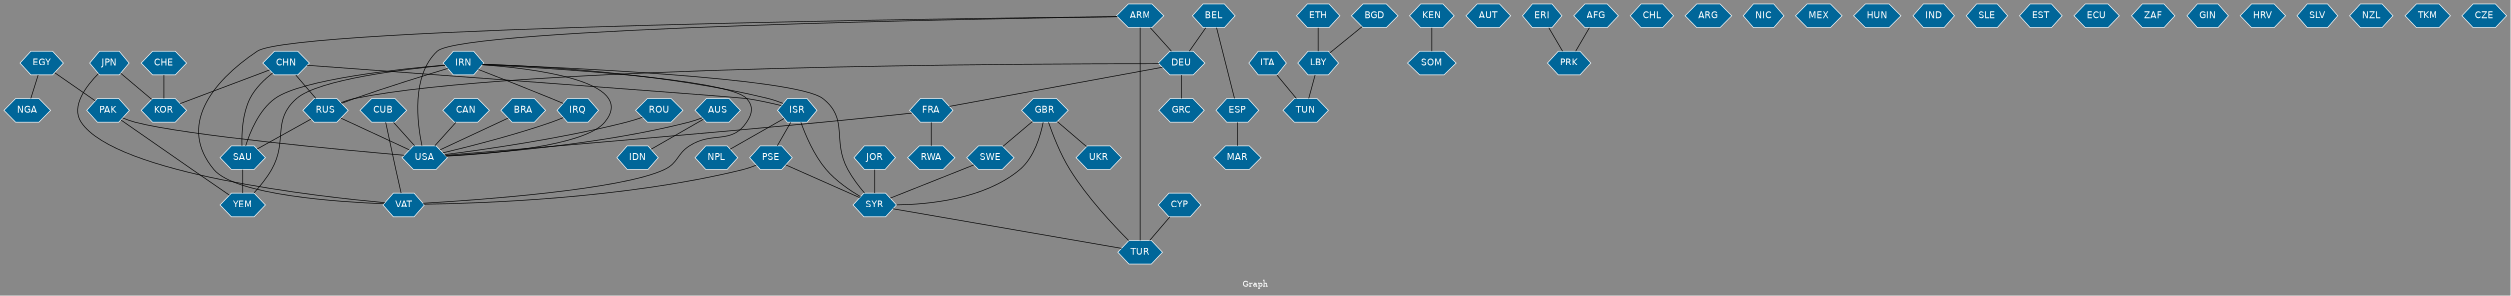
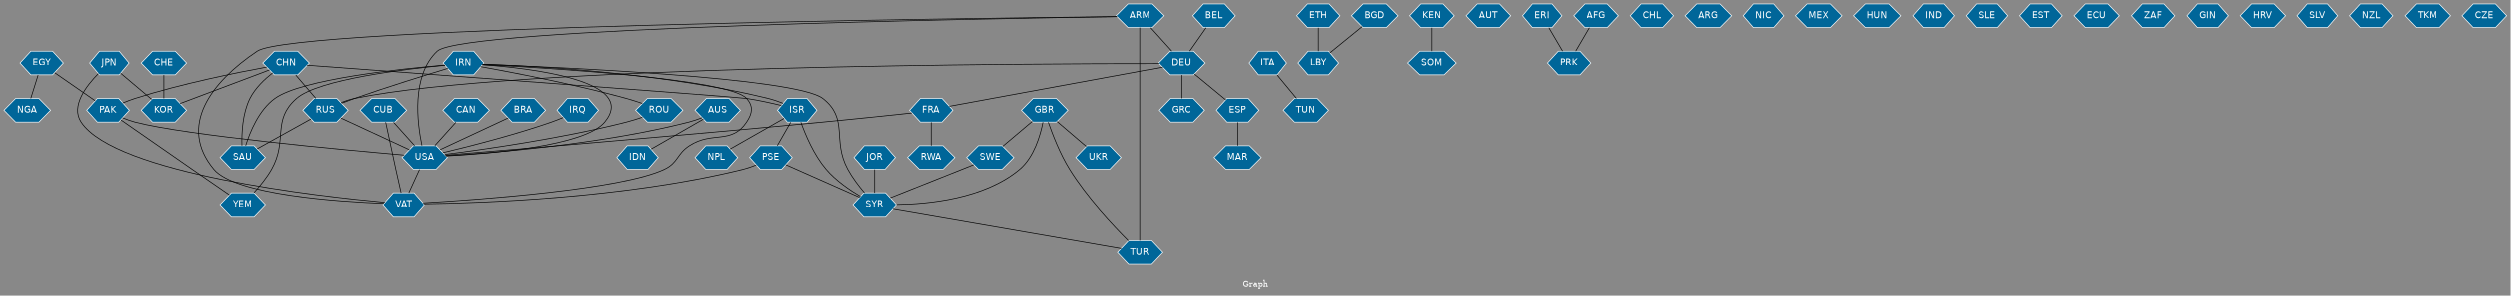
  graph {
    bgcolor="#888888"
    fontcolor=white
    fontsize=12
    label="Graph"
    node [color=white fillcolor="#006699" fontcolor=white fontname=Helvetica shape=hexagon style=filled]
    edge [arrowhead=open color=black fontcolor=white fontname=Courier fontsize=12 weight=1]
    n1 [label=IRQ]
    n2 [label=USA]
    n3 [label=VAT]
    n4 [label=NGA]
    n5 [label=RUS]
    n6 [label=SAU]
    n7 [label=UKR]
    n8 [label=YEM]
    n9 [label=DEU]
    n10 [label=ESP]
    n11 [label=FRA]
    n12 [label=GRC]
    n13 [label=MAR]
    n14 [label=RWA]
    n15 [label=JPN]
    n16 [label=KOR]
    n17 [label=ITA]
    n18 [label=TUN]
    n19 [label=SOM]
    n20 [label=PAK]
    n21 [label=LBY]
    n22 [label=JOR]
    n23 [label=SYR]
    n24 [label=TUR]
    n25 [label=CHE]
    n26 [label=ARM]
    n27 [label=EGY]
    n28 [label=CAN]
    n29 [label=GBR]
    n30 [label=SWE]
    n31 [label=AUT]
    n32 [label=NPL]
    n33 [label=KEN]
    n34 [label=BEL]
    n35 [label=IRN]
    n36 [label=ISR]
    n37 [label=PSE]
    n38 [label=PRK]
    n39 [label=CHL]
    n40 [label=ARG]
    n41 [label=CUB]
    n42 [label=IDN]
    n43 [label=NIC]
    n44 [label=MEX]
    n45 [label=HUN]
    n46 [label=ETH]
    n47 [label=ROU]
    n48 [label=IND]
    n49 [label=BRA]
    n50 [label=SLE]
    n51 [label=EST]
    n52 [label=ECU]
    n53 [label=CHN]
    n54 [label=ERI]
    n55 [label=ZAF]
    n56 [label=GIN]
    n57 [label=HRV]
    n58 [label=AFG]
    n59 [label=BGD]
    n60 [label=AUS]
    n61 [label=SLV]
    n62 [label=NZL]
-   n63 [label=CYP]
    n64 [label=TKM]
    n65 [label=CZE]
    n1 -- n2
+   n2 -- n3
    n5 -- n2 [weight=2]
    n5 -- n6
-   n6 -- n8 [weight=18]
    n9 -- n5
-   n34 -- n10
+   n9 -- n10
    n9 -- n11
    n9 -- n12 [weight=2]
    n10 -- n13
    n11 -- n2
    n11 -- n14
    n15 -- n3
    n15 -- n16 [weight=2]
    n17 -- n18
    n20 -- n2
    n20 -- n8 [weight=2]
-   n21 -- n18
    n22 -- n23
    n23 -- n24
    n25 -- n16 [weight=2]
    n26 -- n2
    n26 -- n3 [weight=2]
    n26 -- n9 [weight=2]
    n26 -- n24 [weight=3]
    n27 -- n4
    n27 -- n20
    n28 -- n2
    n29 -- n7
    n29 -- n23
    n29 -- n24
    n29 -- n30
    n30 -- n23 [weight=2]
    n33 -- n19 [weight=2]
    n34 -- n9
-   n35 -- n1
+   n35 -- n47
    n35 -- n2 [weight=4]
    n35 -- n3
    n35 -- n5
    n35 -- n6 [weight=2]
    n35 -- n8 [weight=8]
    n35 -- n23
    n35 -- n36
    n36 -- n23
    n36 -- n32 [weight=2]
    n36 -- n37
    n37 -- n3 [weight=2]
    n37 -- n23 [weight=2]
    n41 -- n2 [weight=8]
    n41 -- n3
    n46 -- n21 [weight=2]
    n47 -- n2
    n49 -- n2
    n53 -- n5 [weight=2]
    n53 -- n6
    n53 -- n16
+   n53 -- n20
    n53 -- n36
    n54 -- n38
    n58 -- n38
    n59 -- n21
    n60 -- n2
    n60 -- n42
-   n63 -- n24
  }
